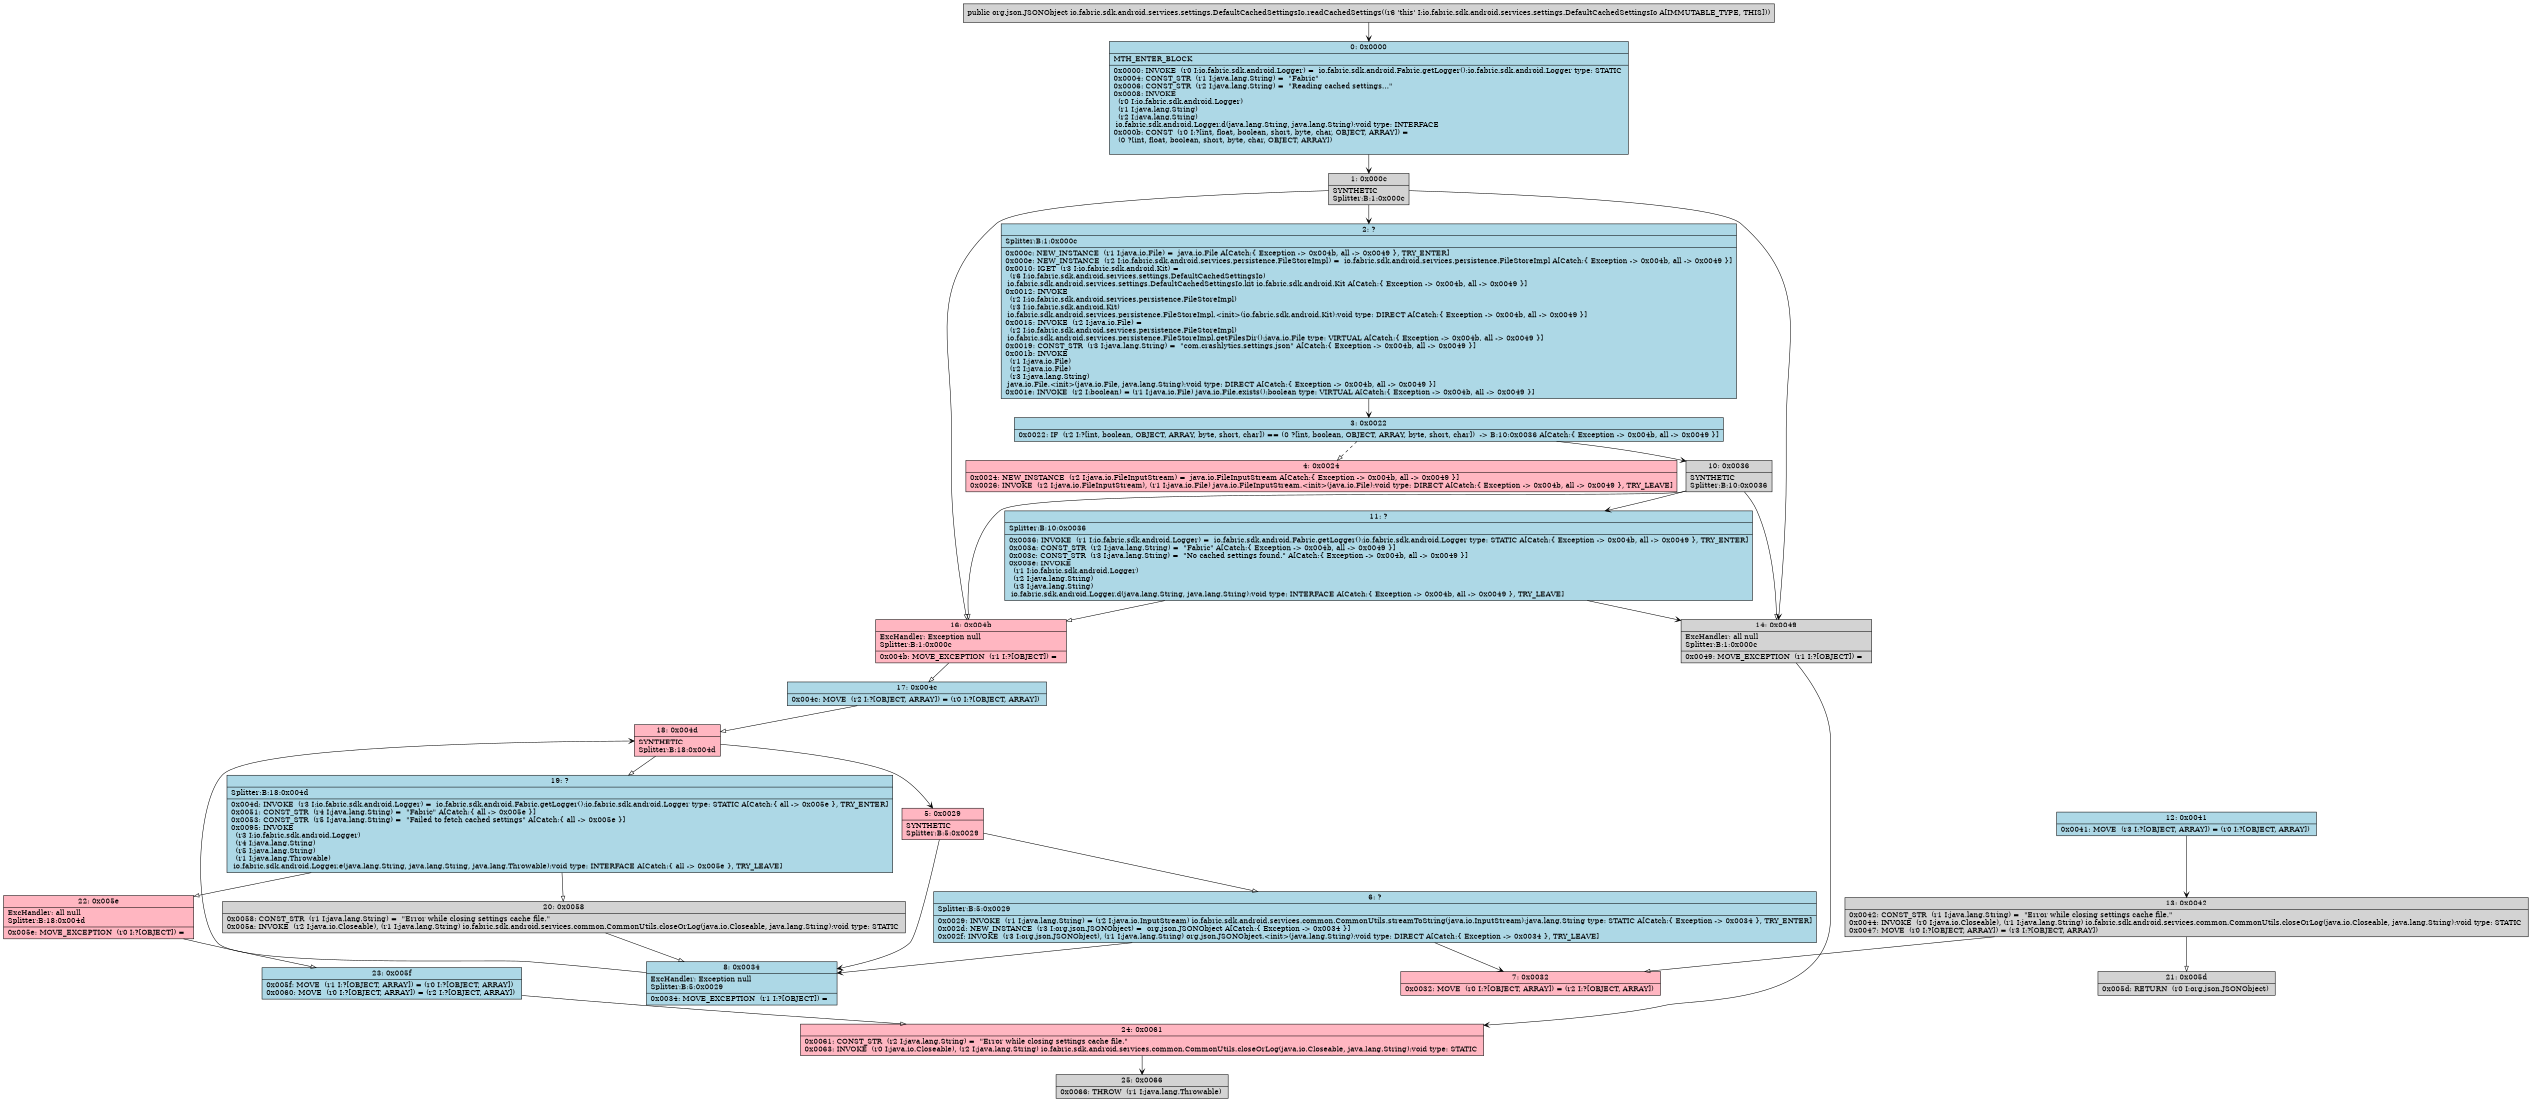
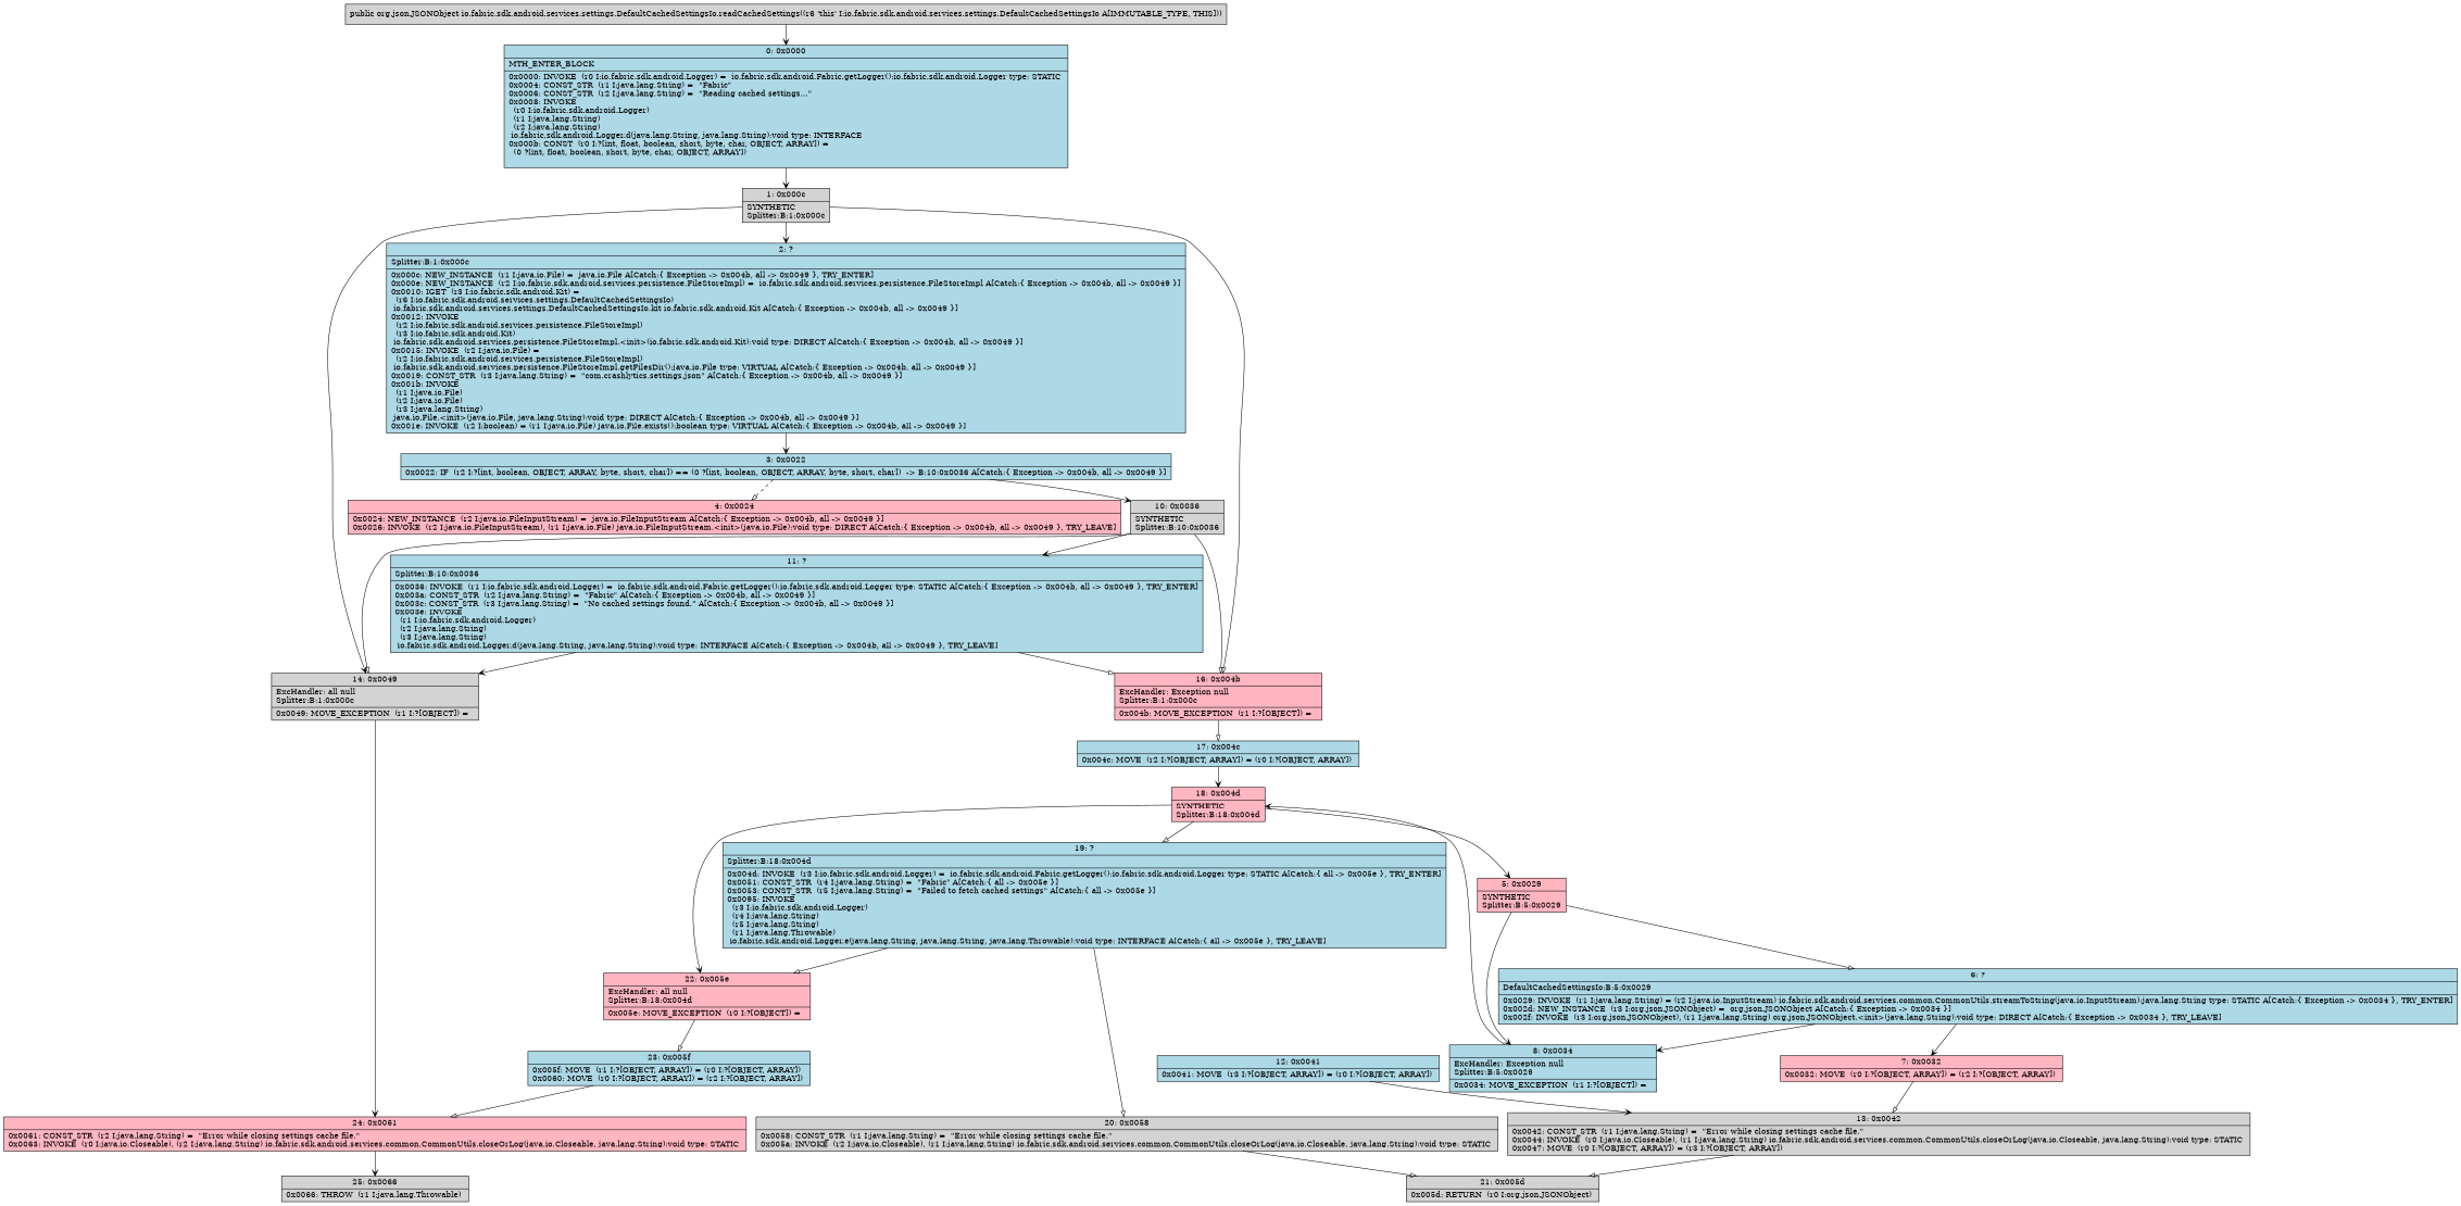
  digraph {
    node [fillcolor=lightblue shape=record style=filled]
    edge [arrowhead=vee]
    n1 [label="{0\:\ 0x0000|MTH_ENTER_BLOCK\l|0x0000: INVOKE  (r0 I:io.fabric.sdk.android.Logger) =  io.fabric.sdk.android.Fabric.getLogger():io.fabric.sdk.android.Logger type: STATIC \l0x0004: CONST_STR  (r1 I:java.lang.String) =  \"Fabric\" \l0x0006: CONST_STR  (r2 I:java.lang.String) =  \"Reading cached settings...\" \l0x0008: INVOKE  \l  (r0 I:io.fabric.sdk.android.Logger)\l  (r1 I:java.lang.String)\l  (r2 I:java.lang.String)\l io.fabric.sdk.android.Logger.d(java.lang.String, java.lang.String):void type: INTERFACE \l0x000b: CONST  (r0 I:?[int, float, boolean, short, byte, char, OBJECT, ARRAY]) = \l  (0 ?[int, float, boolean, short, byte, char, OBJECT, ARRAY])\l \l}"]
    n2 [fillcolor=lightgrey label="{1\:\ 0x000c|SYNTHETIC\lSplitter:B:1:0x000c\l}"]
    n3 [label="{2\:\ ?|Splitter:B:1:0x000c\l|0x000c: NEW_INSTANCE  (r1 I:java.io.File) =  java.io.File A[Catch:\{ Exception \-\> 0x004b, all \-\> 0x0049 \}, TRY_ENTER]\l0x000e: NEW_INSTANCE  (r2 I:io.fabric.sdk.android.services.persistence.FileStoreImpl) =  io.fabric.sdk.android.services.persistence.FileStoreImpl A[Catch:\{ Exception \-\> 0x004b, all \-\> 0x0049 \}]\l0x0010: IGET  (r3 I:io.fabric.sdk.android.Kit) = \l  (r6 I:io.fabric.sdk.android.services.settings.DefaultCachedSettingsIo)\l io.fabric.sdk.android.services.settings.DefaultCachedSettingsIo.kit io.fabric.sdk.android.Kit A[Catch:\{ Exception \-\> 0x004b, all \-\> 0x0049 \}]\l0x0012: INVOKE  \l  (r2 I:io.fabric.sdk.android.services.persistence.FileStoreImpl)\l  (r3 I:io.fabric.sdk.android.Kit)\l io.fabric.sdk.android.services.persistence.FileStoreImpl.\<init\>(io.fabric.sdk.android.Kit):void type: DIRECT A[Catch:\{ Exception \-\> 0x004b, all \-\> 0x0049 \}]\l0x0015: INVOKE  (r2 I:java.io.File) = \l  (r2 I:io.fabric.sdk.android.services.persistence.FileStoreImpl)\l io.fabric.sdk.android.services.persistence.FileStoreImpl.getFilesDir():java.io.File type: VIRTUAL A[Catch:\{ Exception \-\> 0x004b, all \-\> 0x0049 \}]\l0x0019: CONST_STR  (r3 I:java.lang.String) =  \"com.crashlytics.settings.json\" A[Catch:\{ Exception \-\> 0x004b, all \-\> 0x0049 \}]\l0x001b: INVOKE  \l  (r1 I:java.io.File)\l  (r2 I:java.io.File)\l  (r3 I:java.lang.String)\l java.io.File.\<init\>(java.io.File, java.lang.String):void type: DIRECT A[Catch:\{ Exception \-\> 0x004b, all \-\> 0x0049 \}]\l0x001e: INVOKE  (r2 I:boolean) = (r1 I:java.io.File) java.io.File.exists():boolean type: VIRTUAL A[Catch:\{ Exception \-\> 0x004b, all \-\> 0x0049 \}]\l}"]
    n4 [fillcolor=lightgrey label="{14\:\ 0x0049|ExcHandler: all null\lSplitter:B:1:0x000c\l|0x0049: MOVE_EXCEPTION  (r1 I:?[OBJECT]) =  \l}"]
    n5 [fillcolor=lightpink label="{16\:\ 0x004b|ExcHandler: Exception null\lSplitter:B:1:0x000c\l|0x004b: MOVE_EXCEPTION  (r1 I:?[OBJECT]) =  \l}"]
    n6 [label="{3\:\ 0x0022|0x0022: IF  (r2 I:?[int, boolean, OBJECT, ARRAY, byte, short, char]) == (0 ?[int, boolean, OBJECT, ARRAY, byte, short, char])  \-\> B:10:0x0036 A[Catch:\{ Exception \-\> 0x004b, all \-\> 0x0049 \}]\l}"]
    n7 [fillcolor=lightpink label="{24\:\ 0x0061|0x0061: CONST_STR  (r2 I:java.lang.String) =  \"Error while closing settings cache file.\" \l0x0063: INVOKE  (r0 I:java.io.Closeable), (r2 I:java.lang.String) io.fabric.sdk.android.services.common.CommonUtils.closeOrLog(java.io.Closeable, java.lang.String):void type: STATIC \l}"]
    n8 [label="{17\:\ 0x004c|0x004c: MOVE  (r2 I:?[OBJECT, ARRAY]) = (r0 I:?[OBJECT, ARRAY]) \l}"]
    n9 [fillcolor=lightpink label="{4\:\ 0x0024|0x0024: NEW_INSTANCE  (r2 I:java.io.FileInputStream) =  java.io.FileInputStream A[Catch:\{ Exception \-\> 0x004b, all \-\> 0x0049 \}]\l0x0026: INVOKE  (r2 I:java.io.FileInputStream), (r1 I:java.io.File) java.io.FileInputStream.\<init\>(java.io.File):void type: DIRECT A[Catch:\{ Exception \-\> 0x004b, all \-\> 0x0049 \}, TRY_LEAVE]\l}"]
    n10 [fillcolor=lightgrey label="{10\:\ 0x0036|SYNTHETIC\lSplitter:B:10:0x0036\l}"]
    n11 [label="{11\:\ ?|Splitter:B:10:0x0036\l|0x0036: INVOKE  (r1 I:io.fabric.sdk.android.Logger) =  io.fabric.sdk.android.Fabric.getLogger():io.fabric.sdk.android.Logger type: STATIC A[Catch:\{ Exception \-\> 0x004b, all \-\> 0x0049 \}, TRY_ENTER]\l0x003a: CONST_STR  (r2 I:java.lang.String) =  \"Fabric\" A[Catch:\{ Exception \-\> 0x004b, all \-\> 0x0049 \}]\l0x003c: CONST_STR  (r3 I:java.lang.String) =  \"No cached settings found.\" A[Catch:\{ Exception \-\> 0x004b, all \-\> 0x0049 \}]\l0x003e: INVOKE  \l  (r1 I:io.fabric.sdk.android.Logger)\l  (r2 I:java.lang.String)\l  (r3 I:java.lang.String)\l io.fabric.sdk.android.Logger.d(java.lang.String, java.lang.String):void type: INTERFACE A[Catch:\{ Exception \-\> 0x004b, all \-\> 0x0049 \}, TRY_LEAVE]\l}"]
    n12 [fillcolor=lightpink label="{5\:\ 0x0029|SYNTHETIC\lSplitter:B:5:0x0029\l}"]
-   n13 [label="{6\:\ ?|Splitter:B:5:0x0029\l|0x0029: INVOKE  (r1 I:java.lang.String) = (r2 I:java.io.InputStream) io.fabric.sdk.android.services.common.CommonUtils.streamToString(java.io.InputStream):java.lang.String type: STATIC A[Catch:\{ Exception \-\> 0x0034 \}, TRY_ENTER]\l0x002d: NEW_INSTANCE  (r3 I:org.json.JSONObject) =  org.json.JSONObject A[Catch:\{ Exception \-\> 0x0034 \}]\l0x002f: INVOKE  (r3 I:org.json.JSONObject), (r1 I:java.lang.String) org.json.JSONObject.\<init\>(java.lang.String):void type: DIRECT A[Catch:\{ Exception \-\> 0x0034 \}, TRY_LEAVE]\l}"]
+   n13 [label="{6\:\ ?|DefaultCachedSettingsIo:B:5:0x0029\l|0x0029: INVOKE  (r1 I:java.lang.String) = (r2 I:java.io.InputStream) io.fabric.sdk.android.services.common.CommonUtils.streamToString(java.io.InputStream):java.lang.String type: STATIC A[Catch:\{ Exception \-\> 0x0034 \}, TRY_ENTER]\l0x002d: NEW_INSTANCE  (r3 I:org.json.JSONObject) =  org.json.JSONObject A[Catch:\{ Exception \-\> 0x0034 \}]\l0x002f: INVOKE  (r3 I:org.json.JSONObject), (r1 I:java.lang.String) org.json.JSONObject.\<init\>(java.lang.String):void type: DIRECT A[Catch:\{ Exception \-\> 0x0034 \}, TRY_LEAVE]\l}"]
    n14 [label="{8\:\ 0x0034|ExcHandler: Exception null\lSplitter:B:5:0x0029\l|0x0034: MOVE_EXCEPTION  (r1 I:?[OBJECT]) =  \l}"]
    n15 [fillcolor=lightpink label="{7\:\ 0x0032|0x0032: MOVE  (r0 I:?[OBJECT, ARRAY]) = (r2 I:?[OBJECT, ARRAY]) \l}"]
    n16 [fillcolor=lightpink label="{18\:\ 0x004d|SYNTHETIC\lSplitter:B:18:0x004d\l}"]
    n17 [fillcolor=lightgrey label="{13\:\ 0x0042|0x0042: CONST_STR  (r1 I:java.lang.String) =  \"Error while closing settings cache file.\" \l0x0044: INVOKE  (r0 I:java.io.Closeable), (r1 I:java.lang.String) io.fabric.sdk.android.services.common.CommonUtils.closeOrLog(java.io.Closeable, java.lang.String):void type: STATIC \l0x0047: MOVE  (r0 I:?[OBJECT, ARRAY]) = (r3 I:?[OBJECT, ARRAY]) \l}"]
    n18 [fillcolor=lightgrey label="{21\:\ 0x005d|0x005d: RETURN  (r0 I:org.json.JSONObject) \l}"]
    n19 [label="{19\:\ ?|Splitter:B:18:0x004d\l|0x004d: INVOKE  (r3 I:io.fabric.sdk.android.Logger) =  io.fabric.sdk.android.Fabric.getLogger():io.fabric.sdk.android.Logger type: STATIC A[Catch:\{ all \-\> 0x005e \}, TRY_ENTER]\l0x0051: CONST_STR  (r4 I:java.lang.String) =  \"Fabric\" A[Catch:\{ all \-\> 0x005e \}]\l0x0053: CONST_STR  (r5 I:java.lang.String) =  \"Failed to fetch cached settings\" A[Catch:\{ all \-\> 0x005e \}]\l0x0095: INVOKE  \l  (r3 I:io.fabric.sdk.android.Logger)\l  (r4 I:java.lang.String)\l  (r5 I:java.lang.String)\l  (r1 I:java.lang.Throwable)\l io.fabric.sdk.android.Logger.e(java.lang.String, java.lang.String, java.lang.Throwable):void type: INTERFACE A[Catch:\{ all \-\> 0x005e \}, TRY_LEAVE]\l}"]
    n20 [fillcolor=lightpink label="{22\:\ 0x005e|ExcHandler: all null\lSplitter:B:18:0x004d\l|0x005e: MOVE_EXCEPTION  (r0 I:?[OBJECT]) =  \l}"]
    n21 [label="{12\:\ 0x0041|0x0041: MOVE  (r3 I:?[OBJECT, ARRAY]) = (r0 I:?[OBJECT, ARRAY]) \l}"]
    n22 [fillcolor=lightgrey label="{25\:\ 0x0066|0x0066: THROW  (r1 I:java.lang.Throwable) \l}"]
    n23 [fillcolor=lightgrey label="{20\:\ 0x0058|0x0058: CONST_STR  (r1 I:java.lang.String) =  \"Error while closing settings cache file.\" \l0x005a: INVOKE  (r2 I:java.io.Closeable), (r1 I:java.lang.String) io.fabric.sdk.android.services.common.CommonUtils.closeOrLog(java.io.Closeable, java.lang.String):void type: STATIC \l}"]
    n24 [label="{23\:\ 0x005f|0x005f: MOVE  (r1 I:?[OBJECT, ARRAY]) = (r0 I:?[OBJECT, ARRAY]) \l0x0060: MOVE  (r0 I:?[OBJECT, ARRAY]) = (r2 I:?[OBJECT, ARRAY]) \l}"]
    n25 [fillcolor=lightgrey label="{public org.json.JSONObject io.fabric.sdk.android.services.settings.DefaultCachedSettingsIo.readCachedSettings((r6 'this' I:io.fabric.sdk.android.services.settings.DefaultCachedSettingsIo A[IMMUTABLE_TYPE, THIS])) }"]
    n1 -> n2
    n2 -> n3
    n2 -> n4
    n2 -> n5 [arrowhead=onormal]
    n3 -> n6
    n4 -> n7
    n5 -> n8 [arrowhead=onormal]
    n6 -> n9 [arrowhead=onormal style=dashed]
    n6 -> n10
    n7 -> n22
-   n8 -> n16 [arrowhead=onormal]
+   n8 -> n16
    n10 -> n4 [arrowhead=onormal]
    n10 -> n5 [arrowhead=onormal]
    n10 -> n11
    n11 -> n4
    n11 -> n5 [arrowhead=onormal]
    n12 -> n13 [arrowhead=onormal]
    n12 -> n14
    n13 -> n14
    n13 -> n15
    n14 -> n16
-   n17 -> n15 [arrowhead=onormal]
+   n15 -> n17 [arrowhead=onormal]
    n16 -> n12
    n16 -> n19 [arrowhead=onormal]
+   n16 -> n20
    n17 -> n18 [arrowhead=onormal]
    n19 -> n20 [arrowhead=onormal]
    n19 -> n23 [arrowhead=onormal]
    n20 -> n24 [arrowhead=onormal]
    n21 -> n17
-   n23 -> n14 [arrowhead=onormal]
+   n23 -> n18 [arrowhead=onormal]
    n24 -> n7 [arrowhead=onormal]
    n25 -> n1
  }
